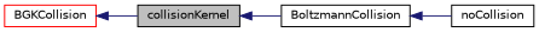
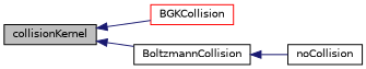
  digraph {
    rankdir=LR
    node [color=black fontname=Helvetica fontsize=10 shape=record]
    edge [color=midnightblue dir=back fontname=Helvetica fontsize=10 labelfontname=Helvetica labelfontsize=10 style=solid]
    n1 [fillcolor=grey75 fontcolor=black height=0.2 label=collisionKernel style=filled width=0.4]
    n2 [color=red height=0.2 label=BGKCollision width=0.4]
    n3 [height=0.2 label=BoltzmannCollision width=0.4]
    n4 [height=0.2 label=noCollision width=0.4]
-   n2 -> n1
+   n1 -> n2
    n1 -> n3
    n3 -> n4
  }
